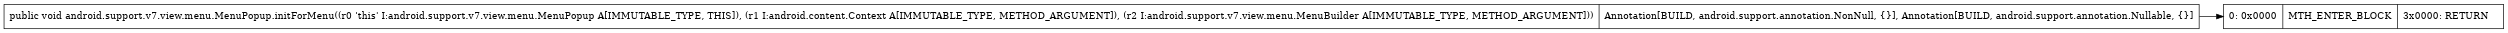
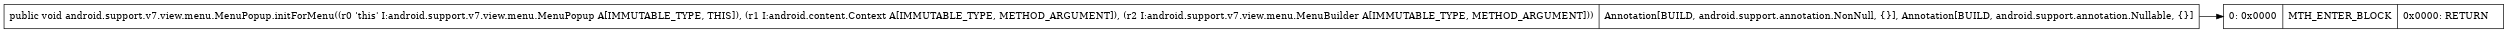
  digraph {
    rankdir=LR
    node [shape=record]
-   n1 [label="{0\:\ 0x0000|MTH_ENTER_BLOCK\l|3x0000: RETURN   \l}"]
+   n1 [label="{0\:\ 0x0000|MTH_ENTER_BLOCK\l|0x0000: RETURN   \l}"]
    n2 [label="{public void android.support.v7.view.menu.MenuPopup.initForMenu((r0 'this' I:android.support.v7.view.menu.MenuPopup A[IMMUTABLE_TYPE, THIS]), (r1 I:android.content.Context A[IMMUTABLE_TYPE, METHOD_ARGUMENT]), (r2 I:android.support.v7.view.menu.MenuBuilder A[IMMUTABLE_TYPE, METHOD_ARGUMENT]))  | Annotation[BUILD, android.support.annotation.NonNull, \{\}], Annotation[BUILD, android.support.annotation.Nullable, \{\}]\l}"]
    n2 -> n1
  }
